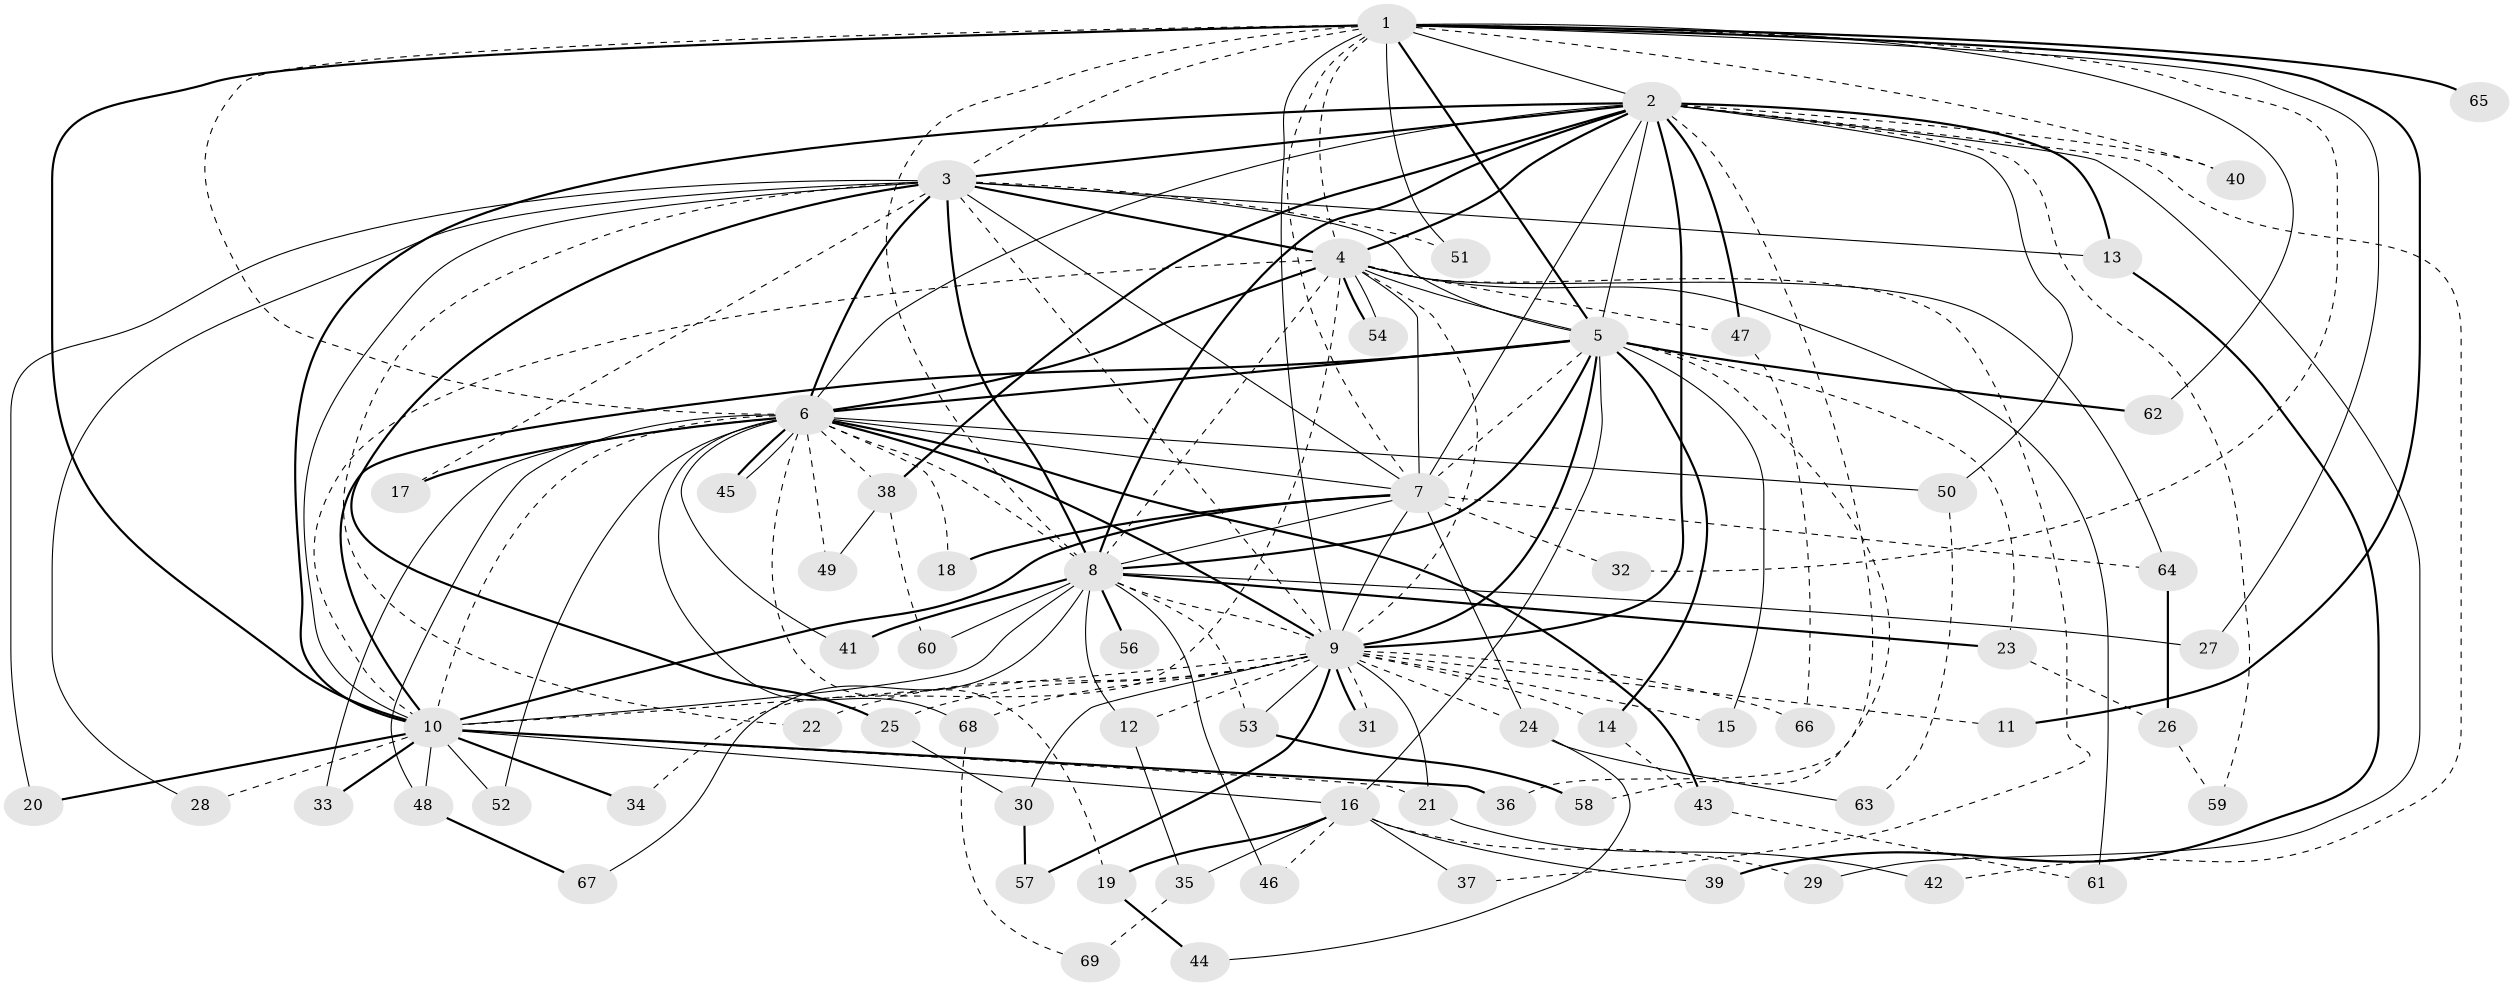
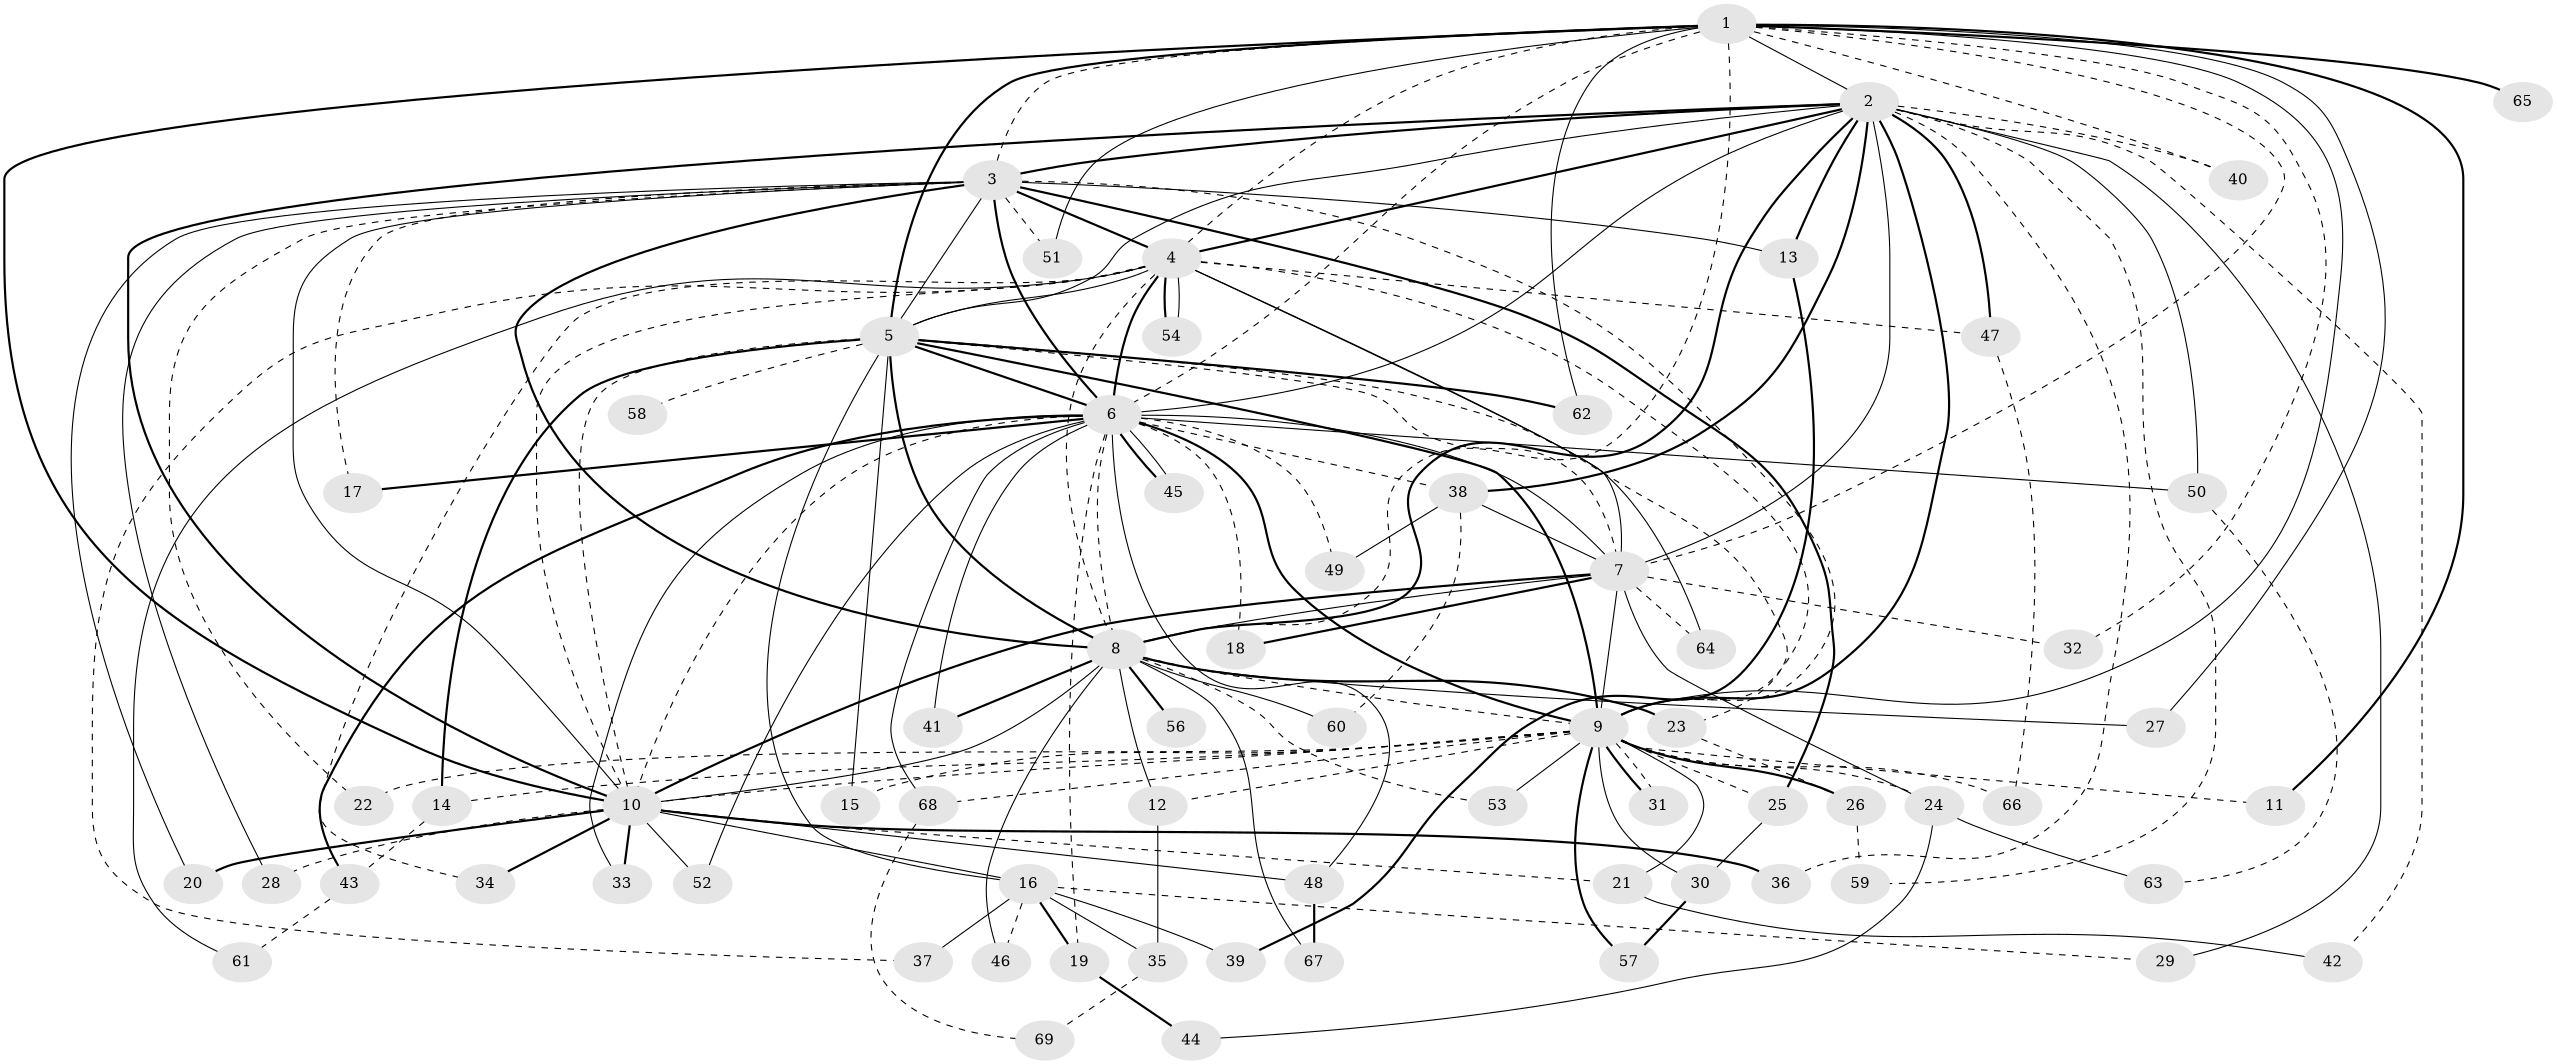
  graph {
    node [color=gray90 style=filled]
    edge [style=dashed]
    1
    2
    3
    4
    5
    6
    7
    8
    9
    10
    11
    27
    32
    40
    51
    62
    65
    13
    29
    36
    38
    42
    47
    50
    59
    17
    20
    22
    25
    28
    34
    37
    54
    61
    64
    14
    15
    16
    23
    58
    18
    19
    33
    41
    43
    45
    48
    49
    52
    68
    24
    12
    46
    53
    56
    60
    67
    21
    26
    30
    31
    57
    66
    39
    63
    35
    44
    69
    1 -- 2 [style=solid]
    1 -- 3
    1 -- 4
    1 -- 5 [style=bold]
    1 -- 6
    1 -- 7
    1 -- 8
    1 -- 9 [style=solid]
    1 -- 10 [style=bold]
    1 -- 11 [style=bold]
    1 -- 27 [style=solid]
    1 -- 32
    1 -- 40
    1 -- 51 [style=solid]
    1 -- 62 [style=solid]
    1 -- 65 [style=bold]
    2 -- 3 [style=bold]
    2 -- 4 [style=bold]
    2 -- 5 [style=solid]
    2 -- 6 [style=solid]
    2 -- 7 [style=solid]
    2 -- 8 [style=bold]
    2 -- 9 [style=bold]
    2 -- 10 [style=bold]
    2 -- 40
    2 -- 13 [style=bold]
    2 -- 29 [style=solid]
    2 -- 36
    2 -- 38 [style=bold]
    2 -- 42
    2 -- 47 [style=bold]
    2 -- 50 [style=solid]
    2 -- 59
    3 -- 4 [style=bold]
    3 -- 5 [style=solid]
    3 -- 6 [style=bold]
-   3 -- 7 [style=solid]
+   38 -- 7 [style=solid]
    3 -- 8 [style=bold]
    3 -- 9
    3 -- 10 [style=solid]
    3 -- 51
    3 -- 13 [style=solid]
    3 -- 17
    3 -- 20 [style=solid]
    3 -- 22
    3 -- 25 [style=bold]
    3 -- 28 [style=solid]
    4 -- 5 [style=solid]
    4 -- 6 [style=bold]
    4 -- 7 [style=solid]
    4 -- 8
    4 -- 9
    4 -- 10
    4 -- 47
    4 -- 34
    4 -- 37
    4 -- 54 [style=bold]
    4 -- 54 [style=solid]
    4 -- 61 [style=solid]
    4 -- 64 [style=solid]
    5 -- 6 [style=bold]
    5 -- 7
    5 -- 8 [style=bold]
    5 -- 9 [style=bold]
-   5 -- 10 [style=bold]
+   5 -- 10
    5 -- 62 [style=bold]
    5 -- 14 [style=bold]
    5 -- 15 [style=solid]
    5 -- 16 [style=solid]
    5 -- 23
    5 -- 58
    6 -- 7 [style=solid]
    6 -- 8
    6 -- 9 [style=bold]
    6 -- 10
    6 -- 38
    6 -- 50 [style=solid]
    6 -- 17 [style=bold]
    6 -- 18
    6 -- 19
    6 -- 33 [style=solid]
    6 -- 41 [style=solid]
    6 -- 43 [style=bold]
    6 -- 45 [style=bold]
    6 -- 45 [style=solid]
    6 -- 48 [style=solid]
    6 -- 49
    6 -- 52 [style=solid]
    6 -- 68 [style=solid]
    7 -- 8 [style=solid]
    7 -- 9 [style=solid]
    7 -- 10 [style=bold]
    7 -- 32
    7 -- 64
    7 -- 18 [style=bold]
    7 -- 24 [style=solid]
    8 -- 9
    8 -- 10 [style=solid]
    8 -- 27 [style=solid]
    8 -- 23 [style=bold]
    8 -- 41 [style=bold]
    8 -- 12 [style=solid]
    8 -- 46 [style=solid]
    8 -- 53
    8 -- 56 [style=bold]
    8 -- 60 [style=solid]
    8 -- 67 [style=solid]
    9 -- 10
    9 -- 11
    9 -- 22
    9 -- 25
    9 -- 14
    9 -- 15
    9 -- 68
    9 -- 24
    9 -- 12
    9 -- 53 [style=solid]
    9 -- 21 [style=solid]
-   64 -- 26 [style=bold]
+   9 -- 26 [style=bold]
    9 -- 30 [style=solid]
    9 -- 31 [style=bold]
    9 -- 31
    9 -- 57 [style=bold]
    9 -- 66
    10 -- 36 [style=bold]
    10 -- 20 [style=bold]
    10 -- 28
    10 -- 34 [style=bold]
    10 -- 16 [style=solid]
    10 -- 33 [style=bold]
    10 -- 48 [style=solid]
    10 -- 52 [style=solid]
    10 -- 21
    13 -- 39 [style=bold]
    38 -- 49 [style=solid]
    38 -- 60
    47 -- 66
    50 -- 63
    25 -- 30 [style=solid]
    14 -- 43
    16 -- 29
    16 -- 37 [style=solid]
    16 -- 19 [style=bold]
    16 -- 46
    16 -- 39 [style=solid]
    16 -- 35 [style=solid]
    23 -- 26
    19 -- 44 [style=bold]
    43 -- 61
    48 -- 67 [style=bold]
    68 -- 69
    24 -- 63 [style=solid]
    24 -- 44 [style=solid]
    12 -- 35 [style=solid]
-   53 -- 58 [style=bold]
    21 -- 42 [style=solid]
    26 -- 59
    30 -- 57 [style=bold]
    35 -- 69
  }
